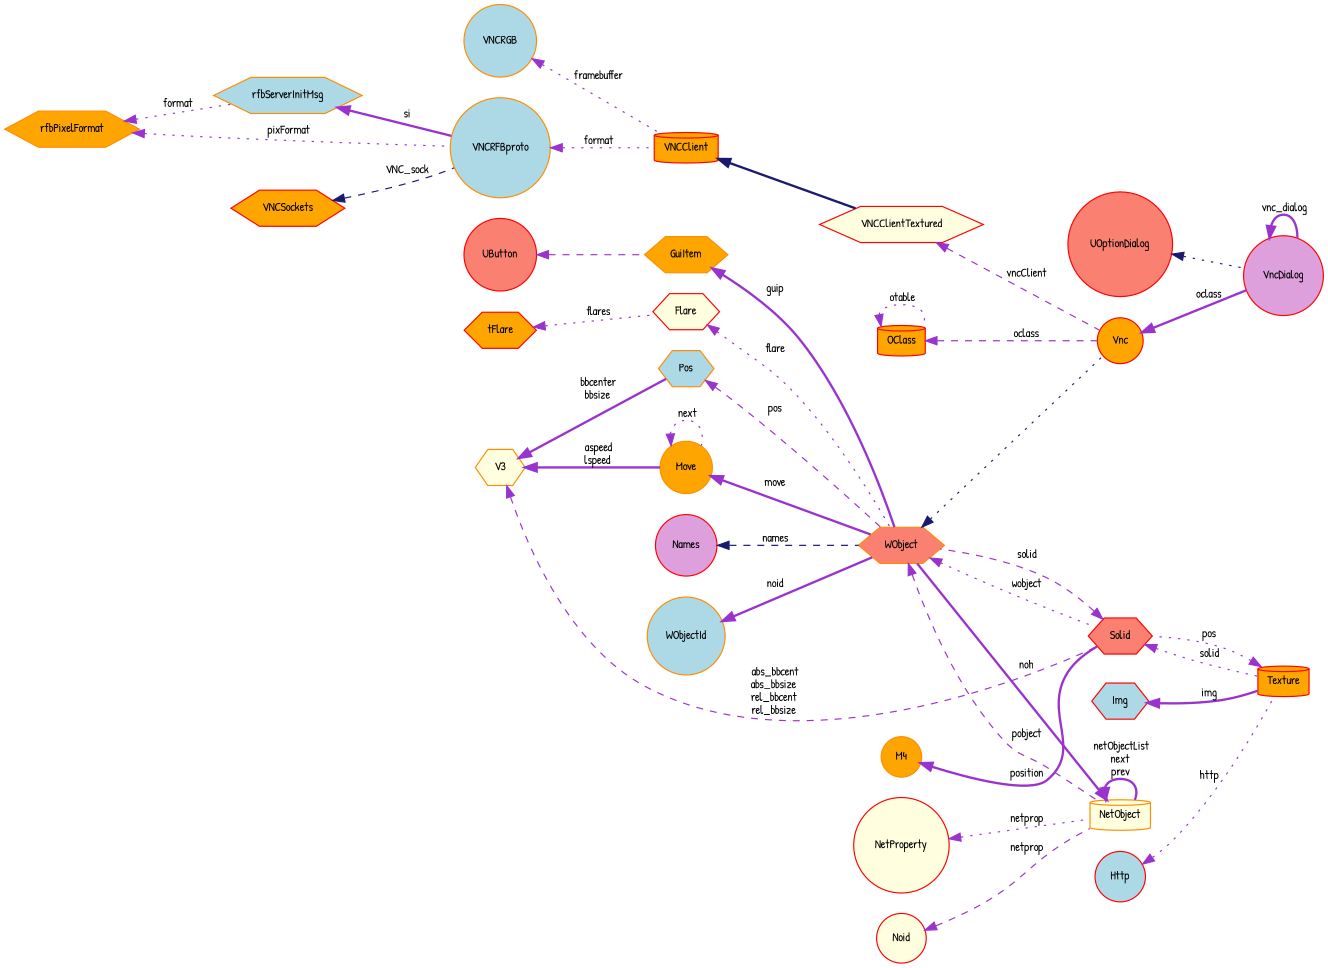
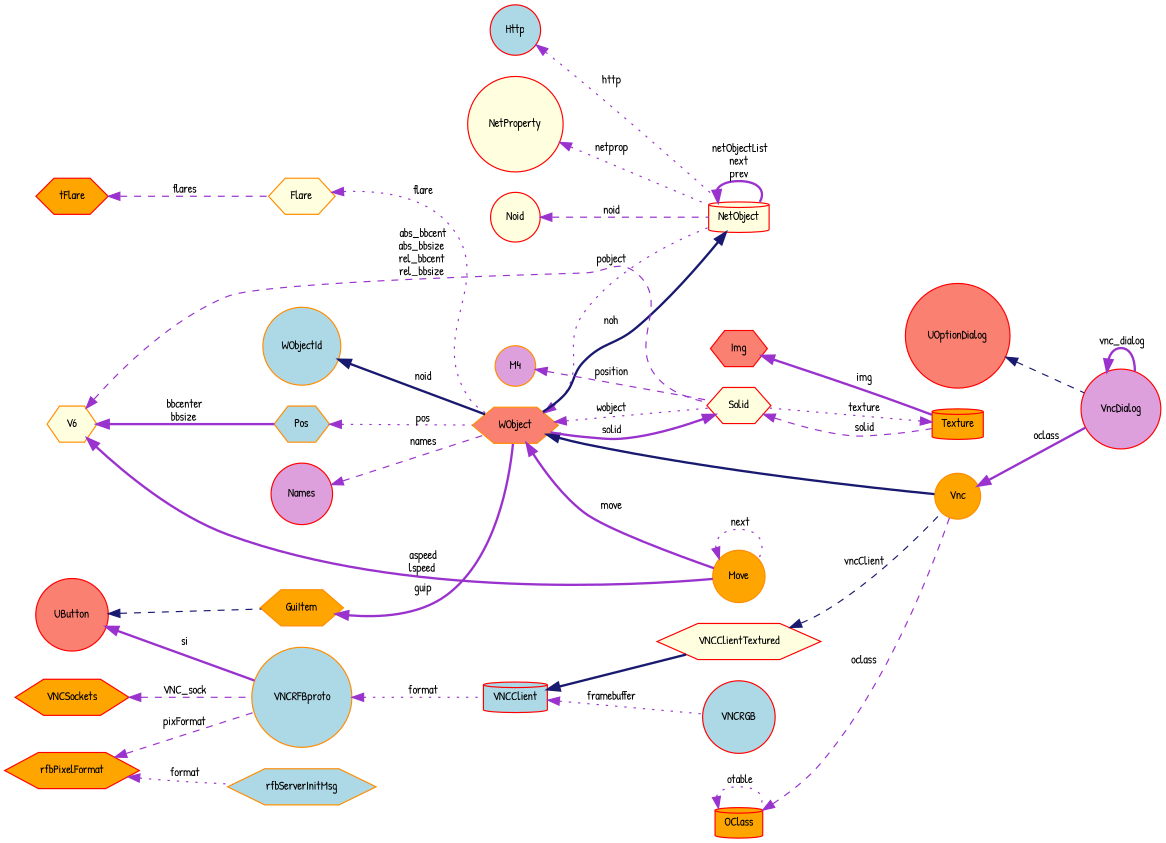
  digraph {
    fontname="Patrick Hand"
    rankdir=LR
    node [color=red fillcolor=orange fontname="Patrick Hand" fontsize=10 shape=circle style=filled]
    edge [color=darkorchid3 dir=back fontname="Patrick Hand" fontsize=10 labelfontname=FreeSans labelfontsize=10 style=dotted]
    n1 [fillcolor=plum fontcolor=black height=0.2 label=VncDialog width=0.4]
    n2 [fillcolor=salmon height=0.2 label=UOptionDialog width=0.4]
-   n3 [height=0.2 label=Vnc width=0.4]
+   n3 [color=darkorange height=0.2 label=Vnc width=0.4]
    n4 [color=darkorange fillcolor=salmon height=0.2 label=WObject shape=hexagon width=0.4]
-   n5 [color=darkorange fillcolor=lightyellow height=0.2 label=NetObject shape=cylinder width=0.4]
-   n6 [fillcolor=salmon height=0.2 label=Solid shape=hexagon width=0.4]
+   n5 [fillcolor=lightyellow height=0.2 label=NetObject shape=cylinder width=0.4]
+   n6 [fillcolor=lightyellow height=0.2 label=Solid shape=hexagon width=0.4]
    n7 [height=0.2 label=Texture shape=cylinder width=0.4]
    n8 [color=darkorange height=0.2 label=Move width=0.4]
-   n9 [color=darkorange fillcolor=lightyellow height=0.2 label=V3 shape=hexagon width=0.4]
+   n9 [color=darkorange fillcolor=lightyellow height=0.2 label=V6 shape=hexagon width=0.4]
    n10 [color=darkorange fillcolor=lightblue height=0.2 label=Pos shape=hexagon width=0.4]
    n11 [fillcolor=plum height=0.2 label=Names width=0.4]
    n12 [color=darkorange fillcolor=lightblue height=0.2 label=WObjectId width=0.4]
    n13 [fillcolor=lightyellow height=0.2 label=NetProperty width=0.4]
    n14 [fillcolor=lightyellow height=0.2 label=Noid width=0.4]
    n15 [fillcolor=lightblue height=0.2 label=Http width=0.4]
-   n16 [fillcolor=lightblue height=0.2 label=Img shape=hexagon width=0.4]
-   n17 [color=darkorange height=0.2 label=M4 width=0.4]
+   n16 [fillcolor=salmon height=0.2 label=Img shape=hexagon width=0.4]
+   n17 [color=darkorange fillcolor=plum height=0.2 label=M4 width=0.4]
    n18 [color=darkorange height=0.2 label=GuiItem shape=hexagon width=0.4]
    n19 [fillcolor=salmon height=0.2 label=UButton width=0.4]
-   n20 [fillcolor=lightyellow height=0.2 label=Flare shape=hexagon width=0.4]
+   n20 [color=darkorange fillcolor=lightyellow height=0.2 label=Flare shape=hexagon width=0.4]
    n21 [height=0.2 label=tFlare shape=hexagon width=0.4]
    n22 [fillcolor=lightyellow height=0.2 label=VNCClientTextured shape=hexagon width=0.4]
-   n23 [height=0.2 label=VNCClient shape=cylinder width=0.4]
-   n24 [color=darkorange fillcolor=lightblue height=0.2 label=VNCRGB width=0.4]
+   n23 [fillcolor=lightblue height=0.2 label=VNCClient shape=cylinder width=0.4]
+   n24 [fillcolor=lightblue height=0.2 label=VNCRGB width=0.4]
    n25 [color=darkorange fillcolor=lightblue height=0.2 label=VNCRFBproto width=0.4]
    n26 [color=darkorange fillcolor=lightblue height=0.2 label=rfbServerInitMsg shape=hexagon width=0.4]
-   n27 [color=darkorange height=0.2 label=rfbPixelFormat shape=hexagon width=0.4]
+   n27 [height=0.2 label=rfbPixelFormat shape=hexagon width=0.4]
    n28 [height=0.2 label=VNCSockets shape=hexagon width=0.4]
    n29 [height=0.2 label=OClass shape=cylinder width=0.4]
    n1 -> n1 [label=" vnc_dialog" style=bold]
-   n2 -> n1 [color=midnightblue]
+   n2 -> n1 [color=midnightblue style=dashed]
    n3 -> n1 [label=" oclass" style=bold]
-   n4 -> n3 [color=midnightblue]
-   n4 -> n5 [label=" pobject" style=dashed]
+   n4 -> n3 [color=midnightblue style=bold]
+   n4 -> n5 [label=" pobject"]
    n4 -> n6 [label=" wobject"]
-   n5 -> n4 [label=" noh" style=bold]
+   n5 -> n4 [color=midnightblue label=" noh" style=bold]
    n5 -> n5 [label=" netObjectList\nnext\nprev" style=bold]
-   n6 -> n4 [label=" solid" style=dashed]
-   n6 -> n7 [label=" solid"]
-   n7 -> n6 [label=" pos"]
-   n8 -> n4 [label=" move" style=bold]
+   n6 -> n4 [label=" solid" style=bold]
+   n6 -> n7 [label=" solid" style=dashed]
+   n7 -> n6 [label=" texture"]
+   n4 -> n8 [label=" move" style=bold]
    n8 -> n8 [label=" next"]
    n9 -> n6 [label=" abs_bbcent\nabs_bbsize\nrel_bbcent\nrel_bbsize" style=dashed]
    n9 -> n8 [label=" aspeed\nlspeed" style=bold]
    n9 -> n10 [label=" bbcenter\nbbsize" style=bold]
-   n10 -> n4 [label=" pos" style=dashed]
-   n11 -> n4 [color=midnightblue label=" names" style=dashed]
-   n12 -> n4 [label=" noid" style=bold]
+   n10 -> n4 [label=" pos"]
+   n11 -> n4 [label=" names" style=dashed]
+   n12 -> n4 [color=midnightblue label=" noid" style=bold]
    n13 -> n5 [label=" netprop"]
-   n14 -> n5 [label=" netprop" style=dashed]
-   n15 -> n7 [label=" http"]
+   n14 -> n5 [label=" noid" style=dashed]
+   n15 -> n5 [label=" http"]
    n16 -> n7 [label=" img" style=bold]
-   n17 -> n6 [label=" position" style=bold]
+   n17 -> n6 [label=" position" style=dashed]
    n18 -> n4 [label=" guip" style=bold]
-   n19 -> n18 [style=dashed]
+   n19 -> n18 [color=midnightblue style=dashed]
    n20 -> n4 [label=" flare"]
-   n21 -> n20 [label=" flares"]
-   n22 -> n3 [label=" vncClient" style=dashed]
+   n21 -> n20 [label=" flares" style=dashed]
+   n22 -> n3 [color=midnightblue label=" vncClient" style=dashed]
    n23 -> n22 [color=midnightblue style=bold]
-   n24 -> n23 [label=" framebuffer"]
+   n23 -> n24 [label=" framebuffer"]
    n25 -> n23 [label=" format"]
-   n26 -> n25 [label=" si" style=bold]
-   n27 -> n25 [label=" pixFormat"]
+   n19 -> n25 [label=" si" style=bold]
+   n27 -> n25 [label=" pixFormat" style=dashed]
    n27 -> n26 [label=" format"]
-   n28 -> n25 [color=midnightblue label=" VNC_sock" style=dashed]
+   n28 -> n25 [label=" VNC_sock" style=dashed]
    n29 -> n3 [label=" oclass" style=dashed]
    n29 -> n29 [label=" otable"]
  }
